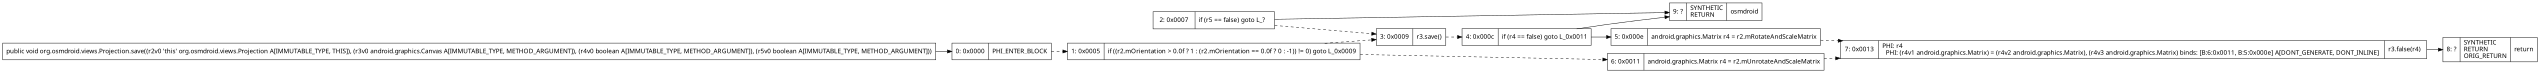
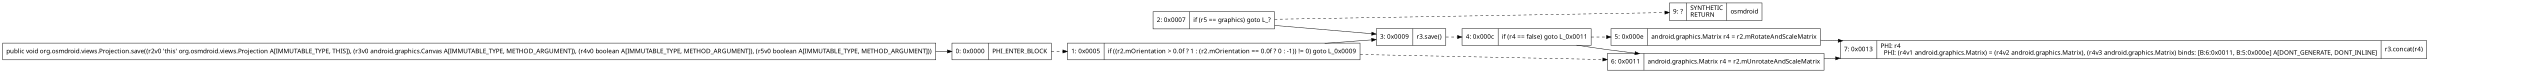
  digraph {
    fontname="Noto Sans"
    rankdir=LR
    node [fontname="Noto Sans" shape=record]
    edge [fontname="Noto Sans"]
    n1 [label="{0\:\ 0x0000|PHI_ENTER_BLOCK\l}"]
    n2 [label="{1\:\ 0x0005|if ((r2.mOrientation \> 0.0f ? 1 : (r2.mOrientation == 0.0f ? 0 : \-1)) != 0) goto L_0x0009\l}"]
    n3 [label="{3\:\ 0x0009|r3.save()\l}"]
    n4 [label="{6\:\ 0x0011|android.graphics.Matrix r4 = r2.mUnrotateAndScaleMatrix\l}"]
-   n5 [label="{2\:\ 0x0007|if (r5 == false) goto L_?\l}"]
+   n5 [label="{2\:\ 0x0007|if (r5 == graphics) goto L_?\l}"]
    n6 [label="{9\:\ ?|SYNTHETIC\lRETURN\l|osmdroid\l}"]
    n7 [label="{4\:\ 0x000c|if (r4 == false) goto L_0x0011\l}"]
    n8 [label="{5\:\ 0x000e|android.graphics.Matrix r4 = r2.mRotateAndScaleMatrix\l}"]
-   n9 [label="{7\:\ 0x0013|PHI: r4 \l  PHI: (r4v1 android.graphics.Matrix) = (r4v2 android.graphics.Matrix), (r4v3 android.graphics.Matrix) binds: [B:6:0x0011, B:5:0x000e] A[DONT_GENERATE, DONT_INLINE]\l|r3.false(r4)\l}"]
-   n10 [label="{8\:\ ?|SYNTHETIC\lRETURN\lORIG_RETURN\l|return\l}"]
+   n9 [label="{7\:\ 0x0013|PHI: r4 \l  PHI: (r4v1 android.graphics.Matrix) = (r4v2 android.graphics.Matrix), (r4v3 android.graphics.Matrix) binds: [B:6:0x0011, B:5:0x000e] A[DONT_GENERATE, DONT_INLINE]\l|r3.concat(r4)\l}"]
    n11 [label="{public void org.osmdroid.views.Projection.save((r2v0 'this' org.osmdroid.views.Projection A[IMMUTABLE_TYPE, THIS]), (r3v0 android.graphics.Canvas A[IMMUTABLE_TYPE, METHOD_ARGUMENT]), (r4v0 boolean A[IMMUTABLE_TYPE, METHOD_ARGUMENT]), (r5v0 boolean A[IMMUTABLE_TYPE, METHOD_ARGUMENT])) }"]
    n1 -> n2 [style=dashed]
-   n2 -> n3 [style=dashed]
+   n2 -> n3
    n2 -> n4 [style=dashed]
    n3 -> n7 [style=dashed]
-   n4 -> n9 [style=dashed]
-   n5 -> n3 [style=dashed]
-   n5 -> n6
-   n7 -> n6
-   n7 -> n8 [style=solid]
-   n8 -> n9 [style=dashed]
-   n9 -> n10
+   n4 -> n9
+   n5 -> n3 [style=solid]
+   n5 -> n6 [style=dashed]
+   n7 -> n4
+   n7 -> n8 [style=dashed]
+   n8 -> n9
    n11 -> n1
  }
